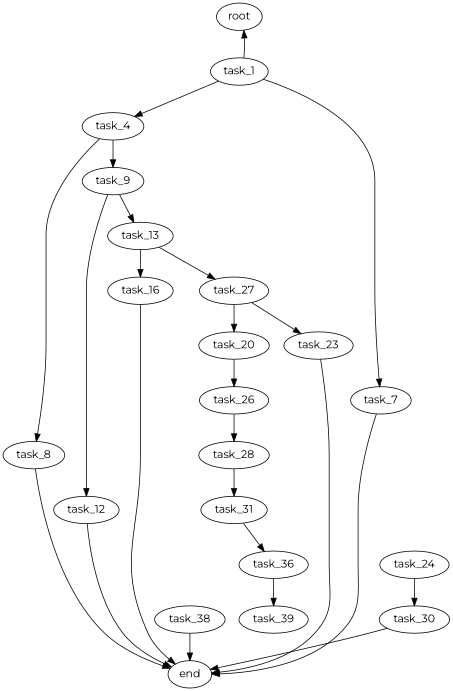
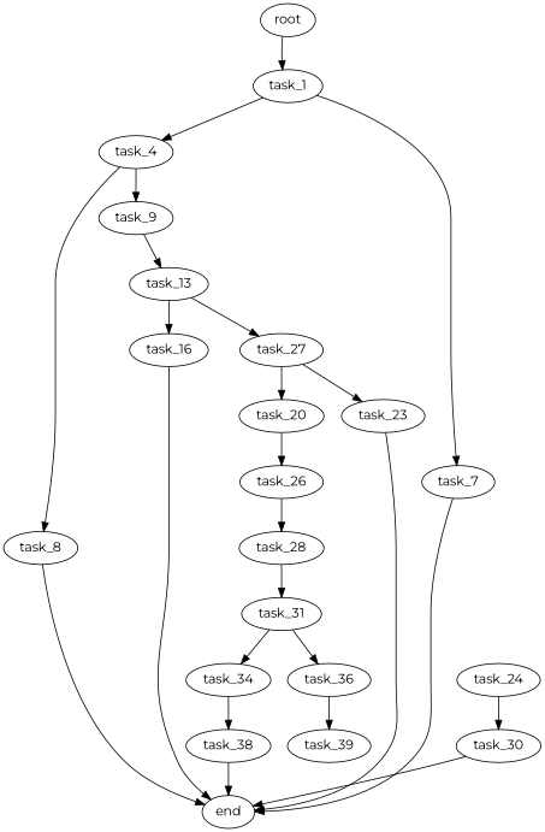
  digraph {
    fontname=Montserrat
    node [fontname=Montserrat]
    edge [fontname=Montserrat]
    root
    task_1
    task_4
    task_7
    task_8
    task_9
    end
-   task_12
    task_13
    task_16
    n11 [label=task_27]
    task_20
    task_23
    task_26
    task_24
    task_30
    task_28
    task_31
+   task_34
    task_36
    task_38
    task_39
-   task_1 -> root
+   root -> task_1
    task_1 -> task_4
    task_1 -> task_7
    task_4 -> task_8
    task_4 -> task_9
    task_7 -> end
    task_8 -> end
-   task_9 -> task_12
    task_9 -> task_13
-   task_12 -> end
    task_13 -> task_16
    task_13 -> n11
    task_16 -> end
    n11 -> task_20
    n11 -> task_23
    task_20 -> task_26
    task_23 -> end
    task_26 -> task_28
    task_24 -> task_30
    task_30 -> end
    task_28 -> task_31
+   task_31 -> task_34
    task_31 -> task_36
+   task_34 -> task_38
    task_36 -> task_39
    task_38 -> end
  }
